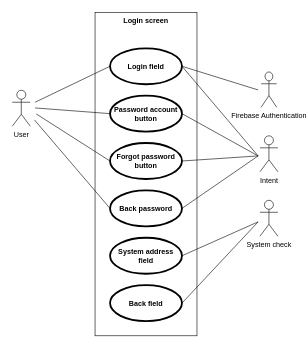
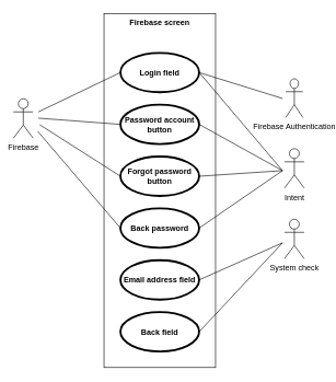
  <mxCell id="0" />
  <mxCell id="1" parent="0" />
- <mxCell id="2" value="User" style="shape=umlActor;verticalLabelPosition=bottom;labelBackgroundColor=#ffffff;verticalAlign=top;html=1;outlineConnect=0;" parent="1" vertex="1"><mxGeometry x="20" y="149.5" width="30" height="60" as="geometry" /></mxCell>
- <mxCell id="3" value="Login screen" style="shape=rect;html=1;verticalAlign=top;fontStyle=1;whiteSpace=wrap;align=center;" parent="1" vertex="1"><mxGeometry x="158" y="20" width="170" height="539" as="geometry" /></mxCell>
+ <mxCell id="2" value="Firebase" style="shape=umlActor;verticalLabelPosition=bottom;labelBackgroundColor=#ffffff;verticalAlign=top;html=1;outlineConnect=0;" parent="1" vertex="1"><mxGeometry x="20" y="149.5" width="30" height="60" as="geometry" /></mxCell>
+ <mxCell id="3" value="Firebase screen" style="shape=rect;html=1;verticalAlign=top;fontStyle=1;whiteSpace=wrap;align=center;" parent="1" vertex="1"><mxGeometry x="158" y="20" width="170" height="539" as="geometry" /></mxCell>
  <mxCell id="4" value="Login field" style="shape=ellipse;html=1;strokeWidth=3;fontStyle=1;whiteSpace=wrap;align=center;perimeter=ellipsePerimeter;" parent="1" vertex="1"><mxGeometry x="183" y="79.5" width="120" height="60" as="geometry" /></mxCell>
  <mxCell id="5" value="Password account button" style="shape=ellipse;html=1;strokeWidth=3;fontStyle=1;whiteSpace=wrap;align=center;perimeter=ellipsePerimeter;" parent="1" vertex="1"><mxGeometry x="183" y="158.5" width="120" height="60" as="geometry" /></mxCell>
  <mxCell id="6" value="Forgot password button" style="shape=ellipse;html=1;strokeWidth=3;fontStyle=1;whiteSpace=wrap;align=center;perimeter=ellipsePerimeter;" parent="1" vertex="1"><mxGeometry x="183" y="237.5" width="120" height="60" as="geometry" /></mxCell>
  <mxCell id="7" value="" style="edgeStyle=none;html=1;endArrow=none;verticalAlign=bottom;entryX=0;entryY=0.5;entryDx=0;entryDy=0;" parent="1" target="4" edge="1"><mxGeometry width="160" relative="1" as="geometry"><mxPoint x="58" y="169.5" as="sourcePoint" /><mxPoint x="108" y="289.5" as="targetPoint" /></mxGeometry></mxCell>
  <mxCell id="8" value="" style="edgeStyle=none;html=1;endArrow=none;verticalAlign=bottom;entryX=0;entryY=0.5;entryDx=0;entryDy=0;" parent="1" target="5" edge="1"><mxGeometry width="160" relative="1" as="geometry"><mxPoint x="58" y="179" as="sourcePoint" /><mxPoint x="138" y="239.5" as="targetPoint" /></mxGeometry></mxCell>
  <mxCell id="9" value="" style="edgeStyle=none;html=1;endArrow=none;verticalAlign=bottom;entryX=0;entryY=0.5;entryDx=0;entryDy=0;" parent="1" target="6" edge="1"><mxGeometry width="160" relative="1" as="geometry"><mxPoint x="60" y="189" as="sourcePoint" /><mxPoint x="218" y="209.5" as="targetPoint" /></mxGeometry></mxCell>
  <mxCell id="10" value="&lt;span&gt;Firebase Authentication&lt;/span&gt;" style="shape=umlActor;verticalLabelPosition=bottom;labelBackgroundColor=#ffffff;verticalAlign=top;html=1;outlineConnect=0;" parent="1" vertex="1"><mxGeometry x="435" y="119" width="26" height="59" as="geometry" /></mxCell>
  <mxCell id="11" value="" style="edgeStyle=none;html=1;endArrow=none;verticalAlign=bottom;exitX=1;exitY=0.5;exitDx=0;exitDy=0;" parent="1" source="4" edge="1"><mxGeometry width="160" relative="1" as="geometry"><mxPoint x="318" y="109.5" as="sourcePoint" /><mxPoint x="430" y="149" as="targetPoint" /><Array as="points" /></mxGeometry></mxCell>
  <mxCell id="12" value="Intent" style="shape=umlActor;verticalLabelPosition=bottom;labelBackgroundColor=#ffffff;verticalAlign=top;html=1;outlineConnect=0;" parent="1" vertex="1"><mxGeometry x="433" y="225.5" width="30" height="60" as="geometry" /></mxCell>
  <mxCell id="13" value="Back password" style="shape=ellipse;html=1;strokeWidth=3;fontStyle=1;whiteSpace=wrap;align=center;perimeter=ellipsePerimeter;" parent="1" vertex="1"><mxGeometry x="183" y="316.5" width="120" height="60" as="geometry" /></mxCell>
  <mxCell id="14" value="" style="edgeStyle=none;html=1;endArrow=none;verticalAlign=bottom;entryX=0;entryY=0.5;entryDx=0;entryDy=0;" parent="1" target="13" edge="1"><mxGeometry width="160" relative="1" as="geometry"><mxPoint x="57" y="199" as="sourcePoint" /><mxPoint x="127" y="319" as="targetPoint" /></mxGeometry></mxCell>
  <mxCell id="15" value="" style="edgeStyle=none;html=1;endArrow=none;verticalAlign=bottom;exitX=1;exitY=0.5;exitDx=0;exitDy=0;" parent="1" source="5" edge="1"><mxGeometry width="160" relative="1" as="geometry"><mxPoint x="380" y="249" as="sourcePoint" /><mxPoint x="430" y="259" as="targetPoint" /></mxGeometry></mxCell>
  <mxCell id="16" value="" style="edgeStyle=none;html=1;endArrow=none;verticalAlign=bottom;exitX=1;exitY=0.5;exitDx=0;exitDy=0;" parent="1" source="13" edge="1"><mxGeometry width="160" relative="1" as="geometry"><mxPoint x="380" y="379" as="sourcePoint" /><mxPoint x="430" y="259" as="targetPoint" /></mxGeometry></mxCell>
  <mxCell id="17" value="" style="edgeStyle=none;html=1;endArrow=none;verticalAlign=bottom;exitX=1;exitY=0.5;exitDx=0;exitDy=0;" parent="1" source="6" edge="1"><mxGeometry width="160" relative="1" as="geometry"><mxPoint x="400" y="359" as="sourcePoint" /><mxPoint x="430" y="259" as="targetPoint" /></mxGeometry></mxCell>
  <mxCell id="18" value="" style="edgeStyle=none;html=1;endArrow=none;verticalAlign=bottom;exitX=1;exitY=0.5;exitDx=0;exitDy=0;" parent="1" source="4" edge="1"><mxGeometry width="160" relative="1" as="geometry"><mxPoint x="380" y="369" as="sourcePoint" /><mxPoint x="430" y="259" as="targetPoint" /></mxGeometry></mxCell>
- <mxCell id="19" value="System address field" style="shape=ellipse;html=1;strokeWidth=3;fontStyle=1;whiteSpace=wrap;align=center;perimeter=ellipsePerimeter;" vertex="1" parent="1"><mxGeometry x="183" y="395.5" width="120" height="60" as="geometry" /></mxCell>
+ <mxCell id="19" value="Email address field" style="shape=ellipse;html=1;strokeWidth=3;fontStyle=1;whiteSpace=wrap;align=center;perimeter=ellipsePerimeter;" vertex="1" parent="1"><mxGeometry x="183" y="395.5" width="120" height="60" as="geometry" /></mxCell>
  <mxCell id="20" value="Back field" style="shape=ellipse;html=1;strokeWidth=3;fontStyle=1;whiteSpace=wrap;align=center;perimeter=ellipsePerimeter;" vertex="1" parent="1"><mxGeometry x="183" y="474.5" width="120" height="60" as="geometry" /></mxCell>
  <mxCell id="21" value="System check" style="shape=umlActor;verticalLabelPosition=bottom;labelBackgroundColor=#ffffff;verticalAlign=top;html=1;outlineConnect=0;" vertex="1" parent="1"><mxGeometry x="433" y="333" width="30" height="60" as="geometry" /></mxCell>
  <mxCell id="22" value="" style="edgeStyle=none;html=1;endArrow=none;verticalAlign=bottom;exitX=1;exitY=0.5;exitDx=0;exitDy=0;" edge="1" parent="1" source="19"><mxGeometry width="160" relative="1" as="geometry"><mxPoint x="410" y="469" as="sourcePoint" /><mxPoint x="430" y="369" as="targetPoint" /></mxGeometry></mxCell>
  <mxCell id="23" value="" style="edgeStyle=none;html=1;endArrow=none;verticalAlign=bottom;exitX=1;exitY=0.5;exitDx=0;exitDy=0;" edge="1" parent="1" source="20"><mxGeometry width="160" relative="1" as="geometry"><mxPoint x="400" y="509" as="sourcePoint" /><mxPoint x="430" y="369" as="targetPoint" /></mxGeometry></mxCell>
